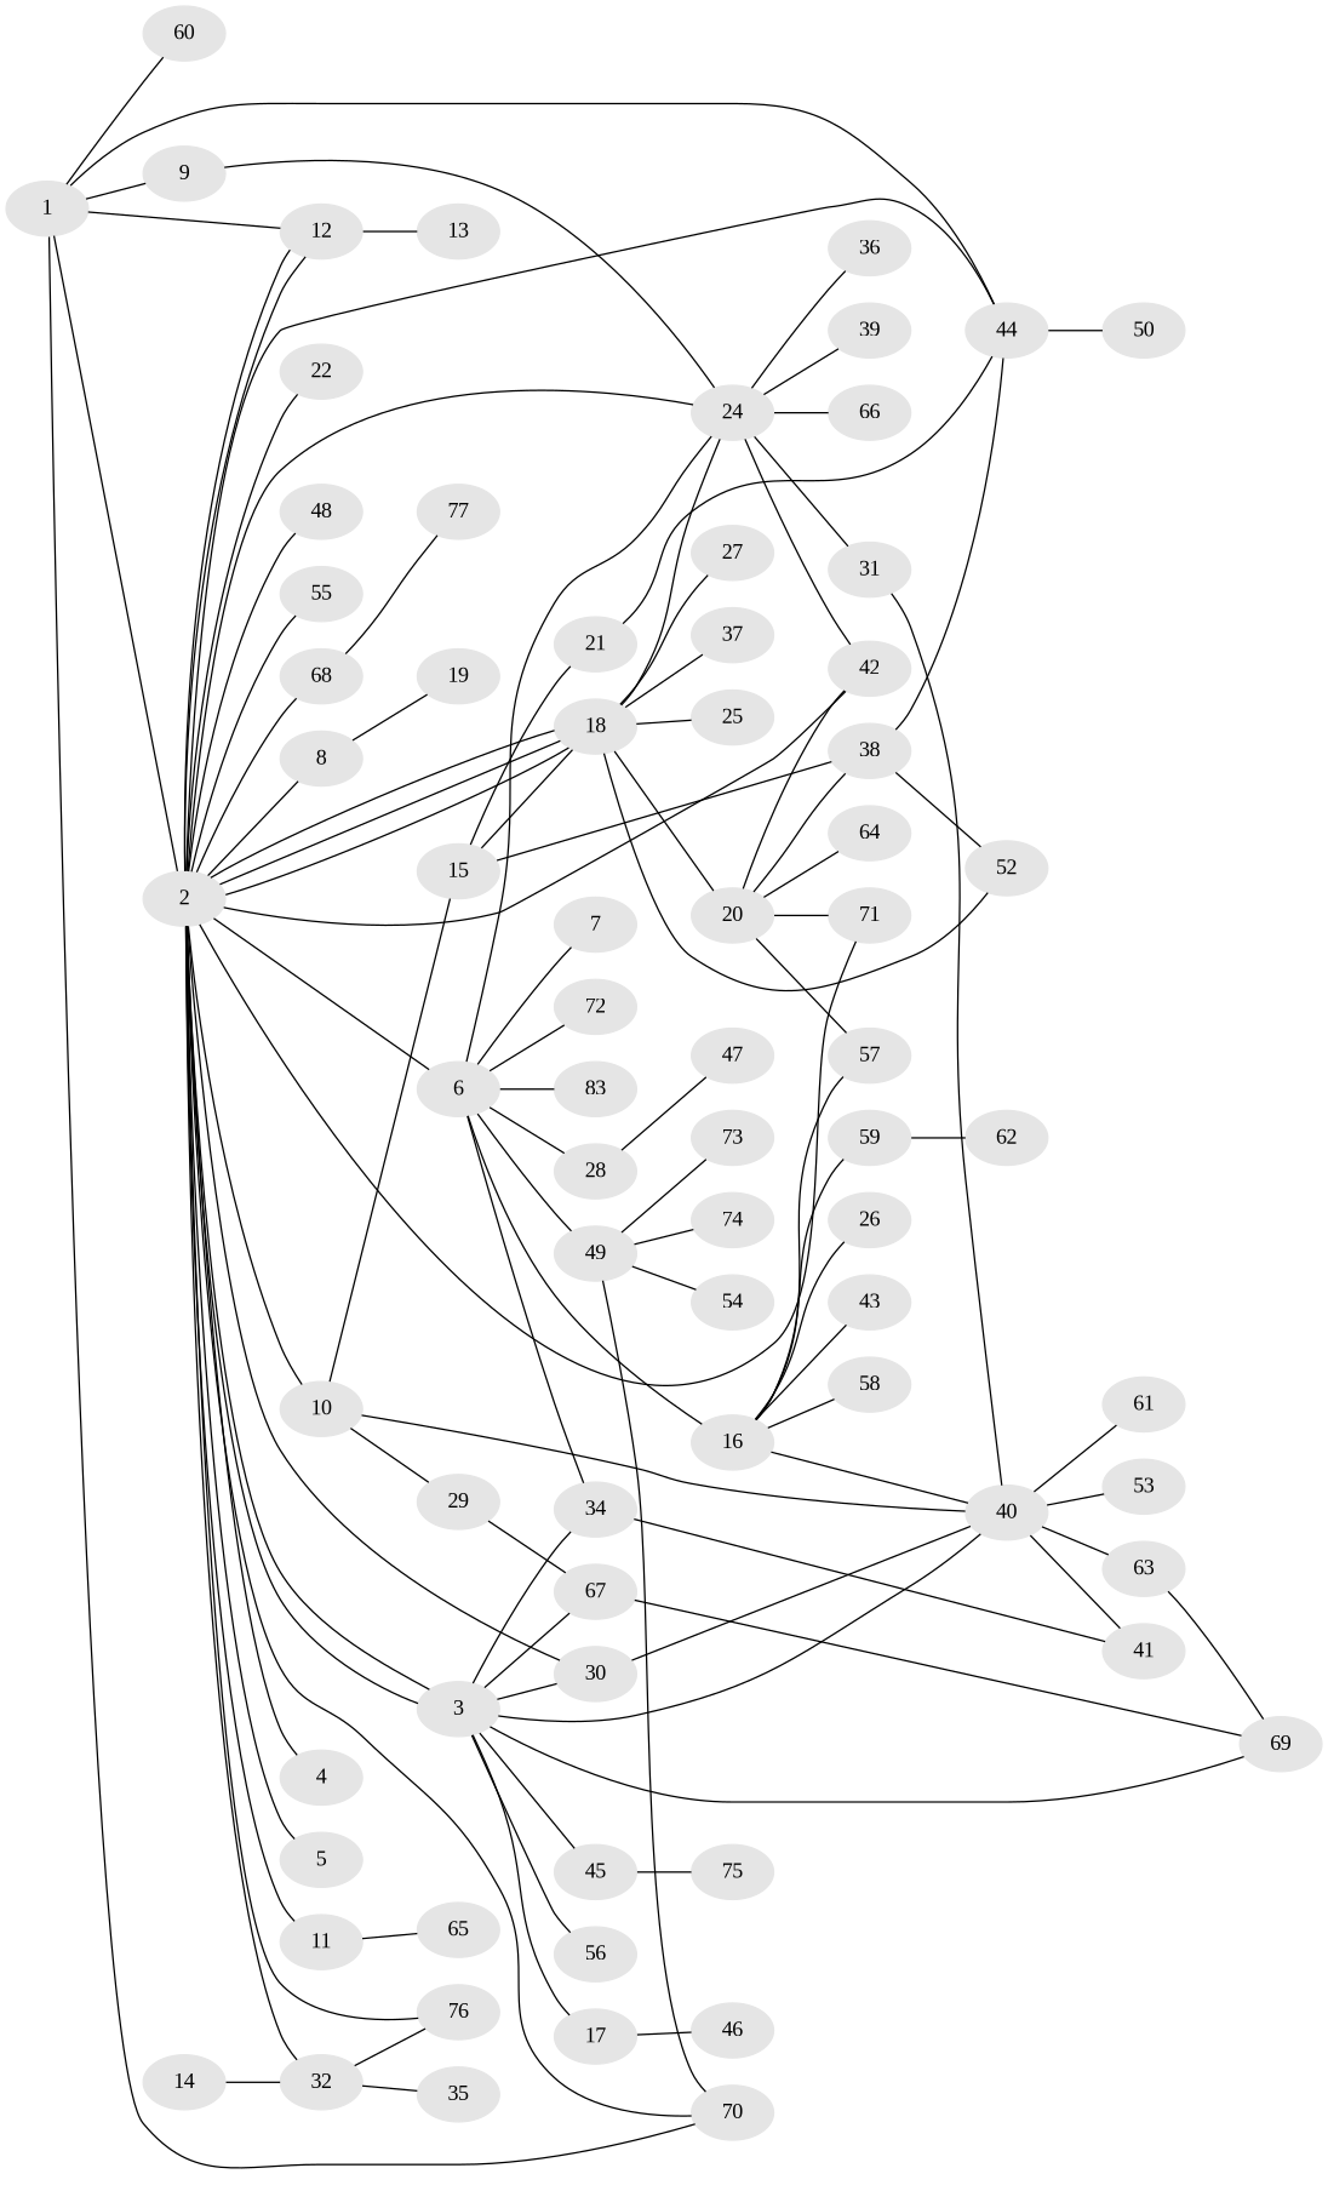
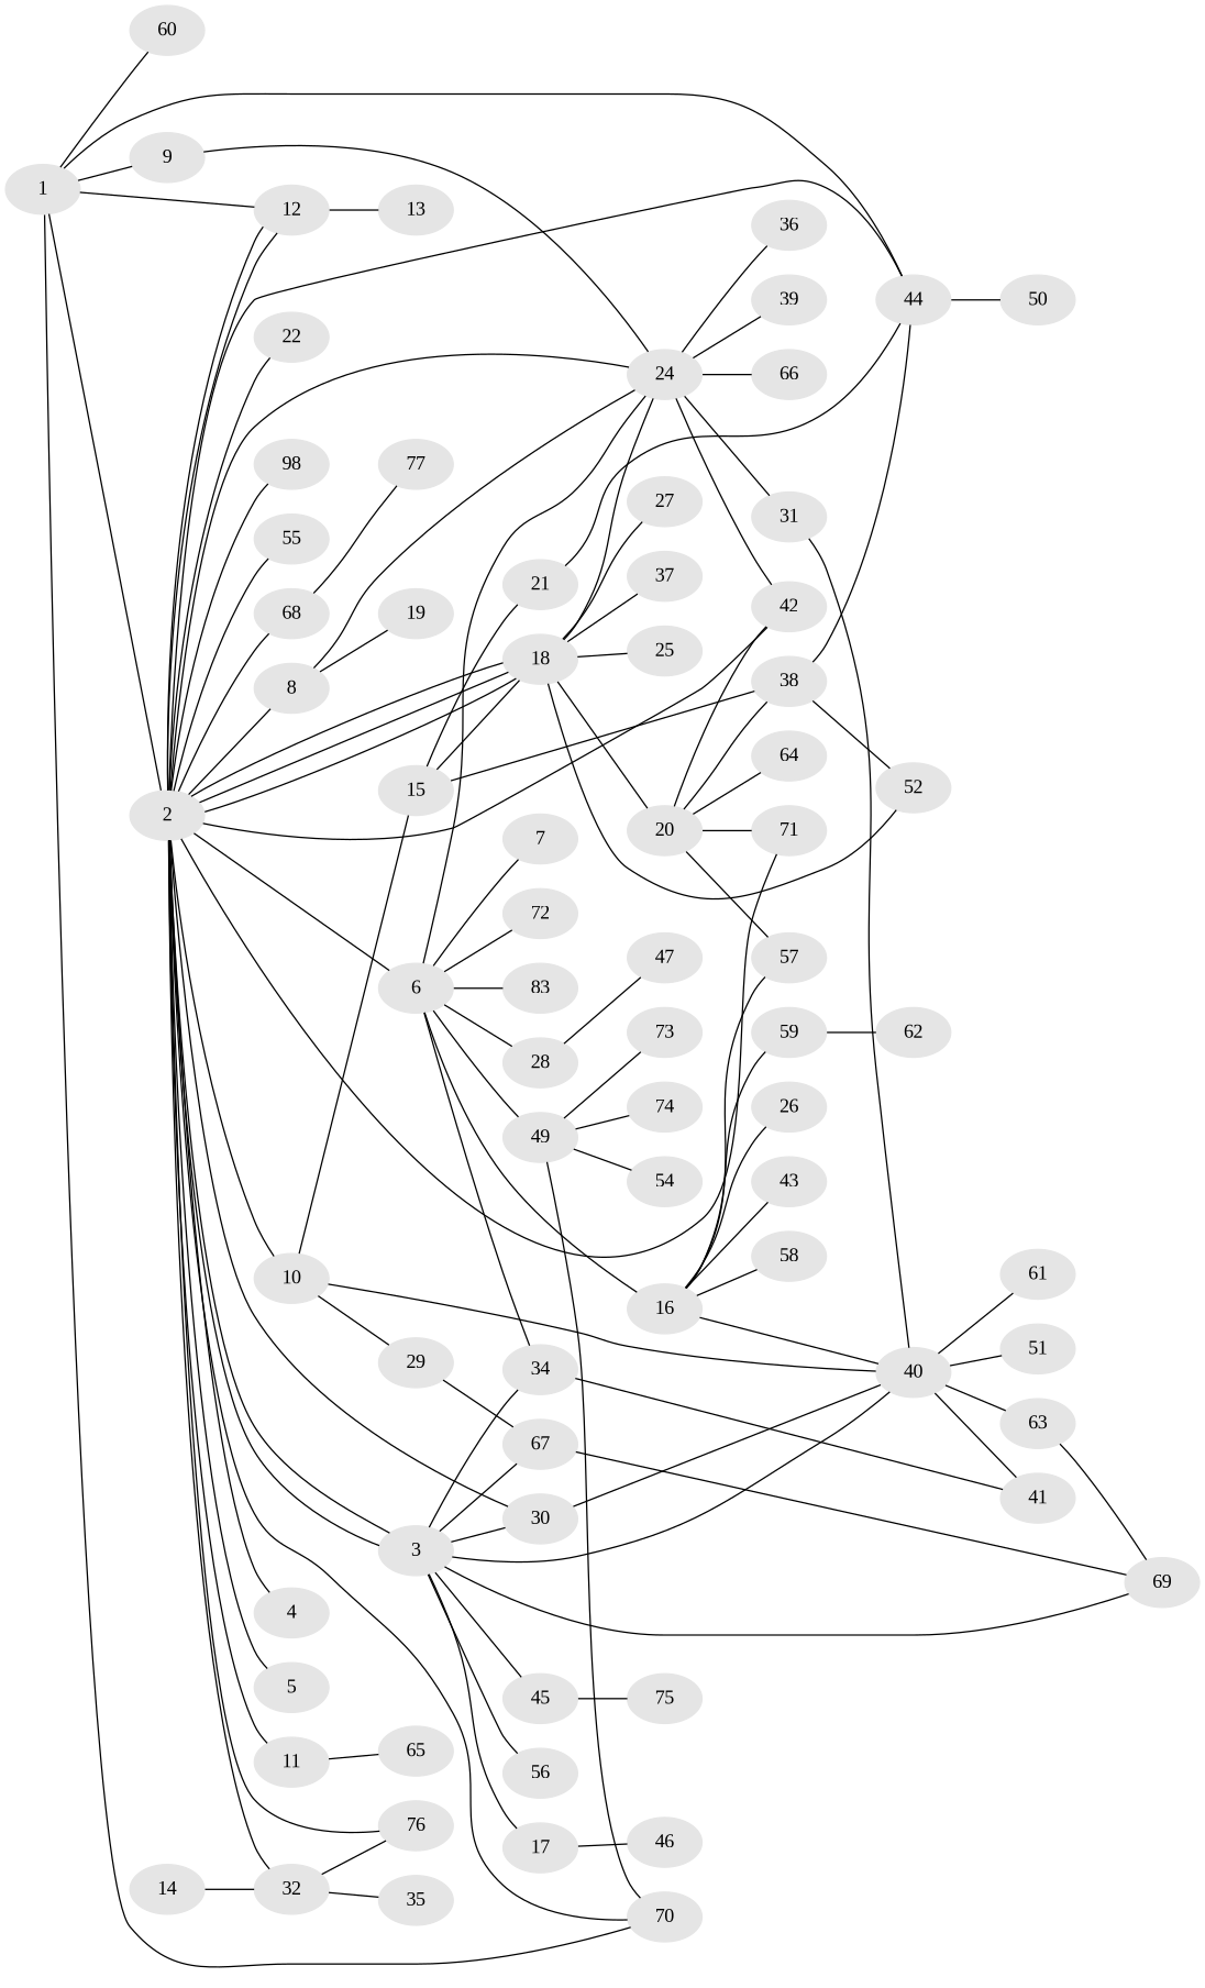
  graph {
    fontname="Liberation Serif"
    rankdir=LR
    node [color=gray90 fontname="Liberation Serif" style=filled]
    edge [fontname="Liberation Serif"]
    1
    2
    9
    12
    44
    60
    70
    3
    4
    5
    6
    8
    10
    11
    18
    22
    24
    30
    32
    42
-   48
+   48 [label=98]
    55
    68
    71
    76
    13
    50
    17
    34
    40
    45
    56
    67
    69
    7
    16
    28
    n38 [label=83]
    49
    72
    19
    15
    29
    65
    14
    20
    25
    27
    37
    52
    31
    36
    39
    66
    35
    77
    46
    41
-   53
+   53 [label=51]
    61
    63
    75
    26
    43
    57
    58
    59
    47
    54
    73
    74
    21
    38
    62
    64
    1 -- 2
    1 -- 9
    1 -- 12
    1 -- 44
    1 -- 60
    1 -- 70
    2 -- 12
    2 -- 12
    2 -- 44
    2 -- 70
    2 -- 3
    2 -- 3
    2 -- 4
    2 -- 5
    2 -- 6
    2 -- 8
    2 -- 10
    2 -- 11
    2 -- 18
    2 -- 18
    2 -- 18
    2 -- 22
    2 -- 24
    2 -- 30
    2 -- 32
    2 -- 42
    2 -- 48
    2 -- 55
    2 -- 68
    2 -- 71
    2 -- 76
    9 -- 24
    12 -- 13
    44 -- 50
    3 -- 30
    3 -- 17
    3 -- 34
    3 -- 40
    3 -- 45
    3 -- 56
    3 -- 67
    3 -- 69
    6 -- 24
    6 -- 34
    6 -- 7
    6 -- 16
    6 -- 28
    6 -- n38
    6 -- 49
    6 -- 72
+   8 -- 24
    8 -- 19
    10 -- 40
    10 -- 15
    10 -- 29
    11 -- 65
    18 -- 24
    18 -- 20
    18 -- 25
    18 -- 27
    18 -- 37
    18 -- 52
    24 -- 42
    24 -- 31
    24 -- 36
    24 -- 39
    24 -- 66
    30 -- 40
    32 -- 76
    32 -- 35
    68 -- 77
    17 -- 46
    34 -- 41
    40 -- 41
    40 -- 53
    40 -- 61
    40 -- 63
    45 -- 75
    67 -- 69
    16 -- 40
    16 -- 26
    16 -- 43
    16 -- 57
    16 -- 58
    16 -- 59
    28 -- 47
    49 -- 70
    49 -- 54
    49 -- 73
    49 -- 74
    15 -- 18
    15 -- 21
    15 -- 38
    29 -- 67
    14 -- 32
    20 -- 42
    20 -- 71
    20 -- 57
    20 -- 38
    20 -- 64
    31 -- 40
    63 -- 69
    59 -- 62
    21 -- 44
    38 -- 44
    38 -- 52
  }
